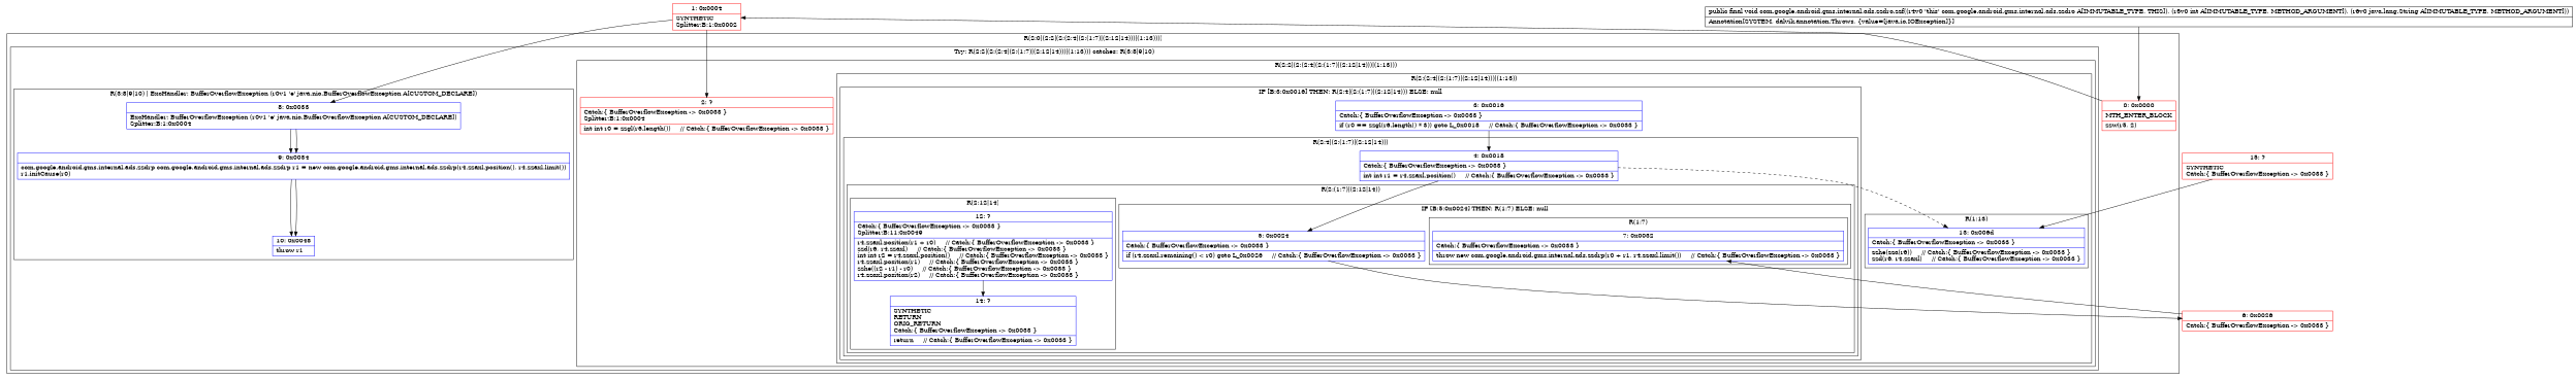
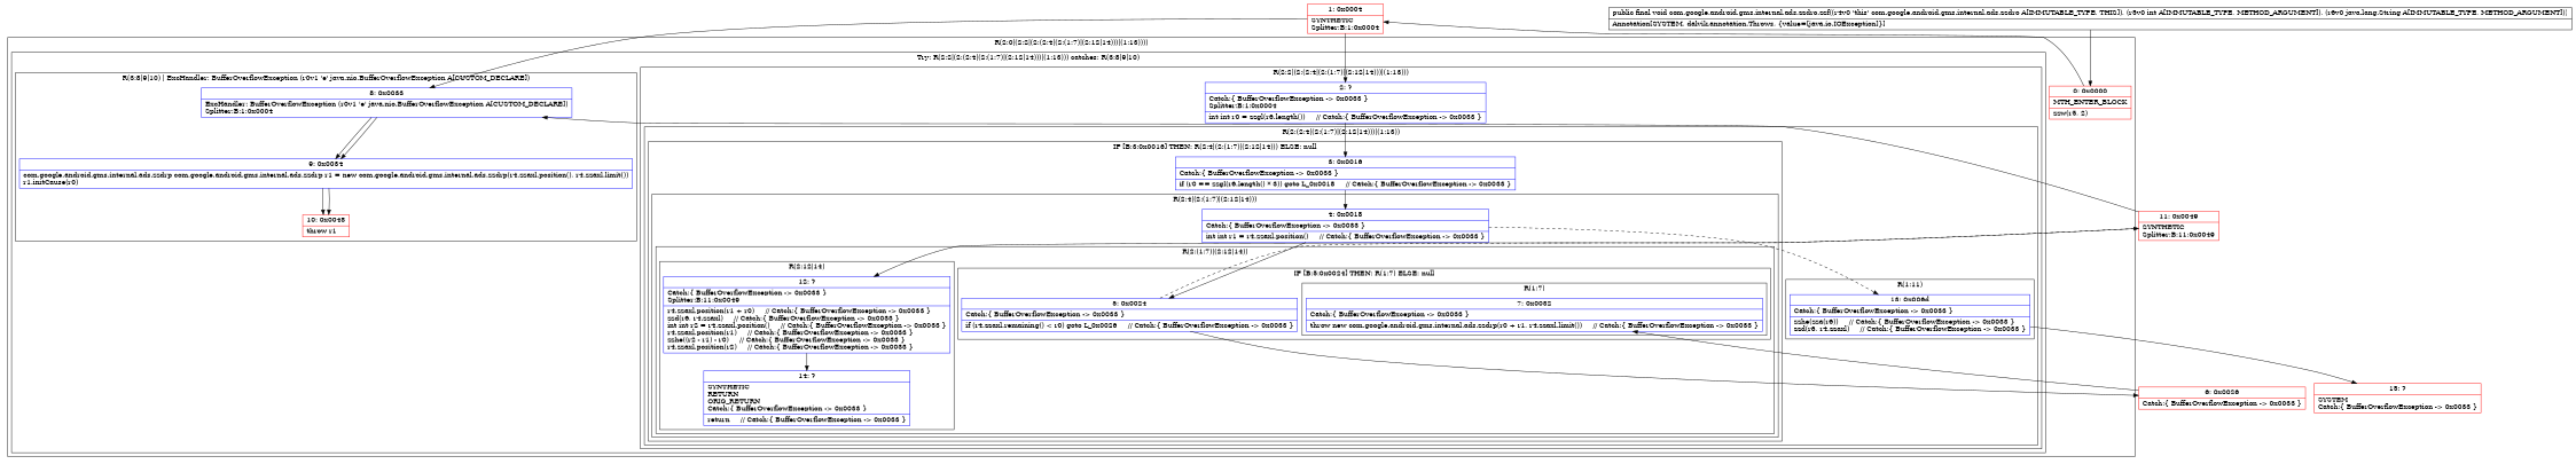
  digraph {
    node [color=blue shape=record]
    n1 [label="{7\:\ 0x0032|Catch:\{ BufferOverflowException \-\> 0x0033 \}\l|throw new com.google.android.gms.internal.ads.zzdrp(r0 + r1, r4.zzaxl.limit())     \/\/ Catch:\{ BufferOverflowException \-\> 0x0033 \}\l}"]
    n2 [label="{5\:\ 0x0024|Catch:\{ BufferOverflowException \-\> 0x0033 \}\l|if (r4.zzaxl.remaining() \< r0) goto L_0x0026     \/\/ Catch:\{ BufferOverflowException \-\> 0x0033 \}\l}"]
    n3 [label="{12\:\ ?|Catch:\{ BufferOverflowException \-\> 0x0033 \}\lSplitter:B:11:0x0049\l|r4.zzaxl.position(r1 + r0)     \/\/ Catch:\{ BufferOverflowException \-\> 0x0033 \}\lzzd(r6, r4.zzaxl)     \/\/ Catch:\{ BufferOverflowException \-\> 0x0033 \}\lint int r2 = r4.zzaxl.position()     \/\/ Catch:\{ BufferOverflowException \-\> 0x0033 \}\lr4.zzaxl.position(r1)     \/\/ Catch:\{ BufferOverflowException \-\> 0x0033 \}\lzzhe((r2 \- r1) \- r0)     \/\/ Catch:\{ BufferOverflowException \-\> 0x0033 \}\lr4.zzaxl.position(r2)     \/\/ Catch:\{ BufferOverflowException \-\> 0x0033 \}\l}"]
    n4 [label="{14\:\ ?|SYNTHETIC\lRETURN\lORIG_RETURN\lCatch:\{ BufferOverflowException \-\> 0x0033 \}\l|return     \/\/ Catch:\{ BufferOverflowException \-\> 0x0033 \}\l}"]
    n5 [label="{4\:\ 0x0018|Catch:\{ BufferOverflowException \-\> 0x0033 \}\l|int int r1 = r4.zzaxl.position()     \/\/ Catch:\{ BufferOverflowException \-\> 0x0033 \}\l}"]
    n6 [label="{3\:\ 0x0016|Catch:\{ BufferOverflowException \-\> 0x0033 \}\l|if (r0 == zzgl(r6.length() * 3)) goto L_0x0018     \/\/ Catch:\{ BufferOverflowException \-\> 0x0033 \}\l}"]
    n7 [label="{13\:\ 0x006d|Catch:\{ BufferOverflowException \-\> 0x0033 \}\l|zzhe(zza(r6))     \/\/ Catch:\{ BufferOverflowException \-\> 0x0033 \}\lzzd(r6, r4.zzaxl)     \/\/ Catch:\{ BufferOverflowException \-\> 0x0033 \}\l}"]
-   n8 [color=red label="{2\:\ ?|Catch:\{ BufferOverflowException \-\> 0x0033 \}\lSplitter:B:1:0x0004\l|int int r0 = zzgl(r6.length())     \/\/ Catch:\{ BufferOverflowException \-\> 0x0033 \}\l}"]
+   n8 [label="{2\:\ ?|Catch:\{ BufferOverflowException \-\> 0x0033 \}\lSplitter:B:1:0x0004\l|int int r0 = zzgl(r6.length())     \/\/ Catch:\{ BufferOverflowException \-\> 0x0033 \}\l}"]
    n9 [label="{8\:\ 0x0033|ExcHandler: BufferOverflowException (r0v1 'e' java.nio.BufferOverflowException A[CUSTOM_DECLARE])\lSplitter:B:1:0x0004\l}"]
    n10 [label="{9\:\ 0x0034|com.google.android.gms.internal.ads.zzdrp com.google.android.gms.internal.ads.zzdrp r1 = new com.google.android.gms.internal.ads.zzdrp(r4.zzaxl.position(), r4.zzaxl.limit())\lr1.initCause(r0)\l}"]
-   n11 [label="{10\:\ 0x0048|throw r1\l}"]
+   n11 [color=red label="{10\:\ 0x0048|throw r1\l}"]
    n12 [color=red label="{0\:\ 0x0000|MTH_ENTER_BLOCK\l|zzw(r5, 2)\l}"]
    n13 [color=red label="{6\:\ 0x0026|Catch:\{ BufferOverflowException \-\> 0x0033 \}\l}"]
-   n15 [color=red label="{15\:\ ?|SYNTHETIC\lCatch:\{ BufferOverflowException \-\> 0x0033 \}\l}"]
-   n16 [color=red label="{1\:\ 0x0004|SYNTHETIC\lSplitter:B:1:0x0002\l}"]
+   n14 [color=red label="{11\:\ 0x0049|SYNTHETIC\lSplitter:B:11:0x0049\l}"]
+   n15 [color=red label="{15\:\ ?|SYSTEM\lCatch:\{ BufferOverflowException \-\> 0x0033 \}\l}"]
+   n16 [color=red label="{1\:\ 0x0004|SYNTHETIC\lSplitter:B:1:0x0004\l}"]
    n17 [label="{public final void com.google.android.gms.internal.ads.zzdro.zzf((r4v0 'this' com.google.android.gms.internal.ads.zzdro A[IMMUTABLE_TYPE, THIS]), (r5v0 int A[IMMUTABLE_TYPE, METHOD_ARGUMENT]), (r6v0 java.lang.String A[IMMUTABLE_TYPE, METHOD_ARGUMENT]))  | Annotation[SYSTEM, dalvik.annotation.Throws, \{value=[java.io.IOException]\}]\l}" color=""]
    subgraph cluster_1 {
      label="R(2:0|(2:2|(2:(2:4|(2:(1:7)|(2:12|14)))|(1:13))))"
      n12
      subgraph cluster_2 {
        label="Try: R(2:2|(2:(2:4|(2:(1:7)|(2:12|14)))|(1:13))) catches: R(3:8|9|10)"
        subgraph cluster_3 {
          label="R(2:2|(2:(2:4|(2:(1:7)|(2:12|14)))|(1:13)))"
          n8
          subgraph cluster_4 {
            label="R(2:(2:4|(2:(1:7)|(2:12|14)))|(1:13))"
            subgraph cluster_5 {
              label="IF [B:3:0x0016] THEN: R(2:4|(2:(1:7)|(2:12|14))) ELSE: null"
              n6
              subgraph cluster_6 {
                label="R(2:4|(2:(1:7)|(2:12|14)))"
                n5
                subgraph cluster_7 {
                  label="R(2:(1:7)|(2:12|14))"
                  subgraph cluster_8 {
                    label="IF [B:5:0x0024] THEN: R(1:7) ELSE: null"
                    n2
                    subgraph cluster_9 {
                      label="R(1:7)"
                      n1
                    }
                  }
                  subgraph cluster_10 {
                    label="R(2:12|14)"
                    n3
                    n4
                  }
                }
              }
            }
            subgraph cluster_11 {
-             label="R(1:13)"
+             label="R(1:11)"
              n7
            }
          }
        }
        subgraph cluster_12 {
          label="R(3:8|9|10) | ExcHandler: BufferOverflowException (r0v1 'e' java.nio.BufferOverflowException A[CUSTOM_DECLARE])\l"
          n9
          n10
          n11
        }
      }
    }
    subgraph cluster_13 {
      label="R(3:8|9|10) | ExcHandler: BufferOverflowException (r0v1 'e' java.nio.BufferOverflowException A[CUSTOM_DECLARE])\l"
    }
    n2 -> n13
+   n2 -> n14 [style=dashed]
    n3 -> n4
    n5 -> n2
    n5 -> n7 [style=dashed]
    n6 -> n5
-   n15 -> n7
+   n7 -> n15
+   n8 -> n6
    n9 -> n10
    n9 -> n10
    n10 -> n11
    n10 -> n11
    n12 -> n16
    n13 -> n1
+   n14 -> n3
+   n14 -> n9
    n16 -> n8
    n16 -> n9
    n17 -> n12
  }
